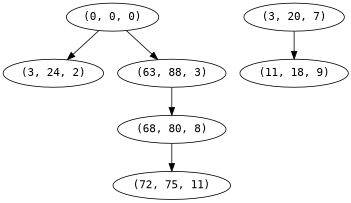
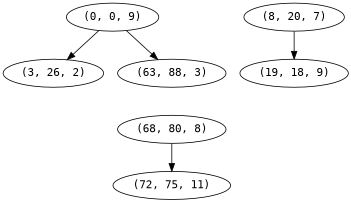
  digraph {
    fontname="DejaVu Sans Mono"
    node [fontname="DejaVu Sans Mono"]
    edge [fontname="DejaVu Sans Mono"]
-   "(0, 0, 0)"
-   "(3, 26, 2)" [label="(3, 24, 2)"]
+   "(0, 0, 0)" [label="(0, 0, 9)"]
+   "(3, 26, 2)"
    n3 [label="(63, 88, 3)"]
    "(68, 80, 8)"
-   "(8, 20, 7)" [label="(3, 20, 7)"]
-   "(11, 18, 9)"
+   "(8, 20, 7)"
+   "(11, 18, 9)" [label="(19, 18, 9)"]
    n7 [label="(72, 75, 11)"]
    "(0, 0, 0)" -> "(3, 26, 2)"
    "(0, 0, 0)" -> n3
-   n3 -> "(68, 80, 8)"
    "(68, 80, 8)" -> n7
    "(8, 20, 7)" -> "(11, 18, 9)"
  }
